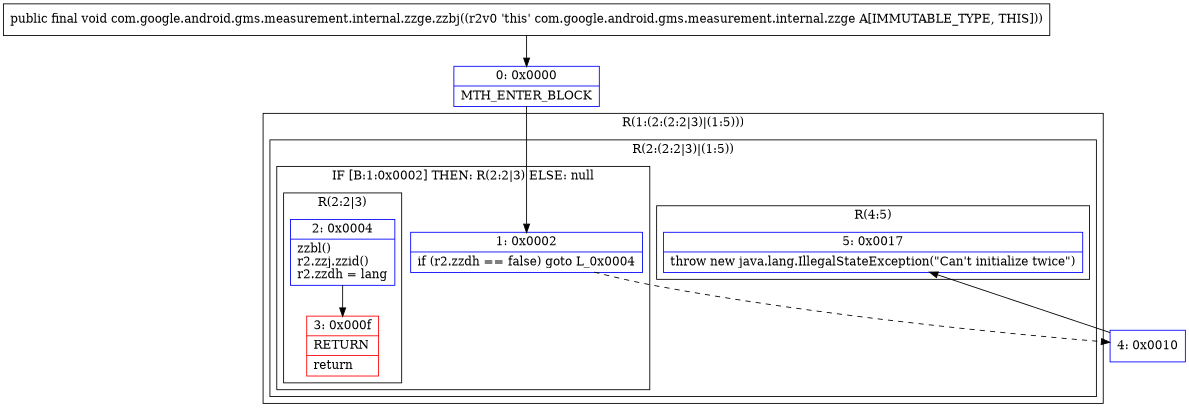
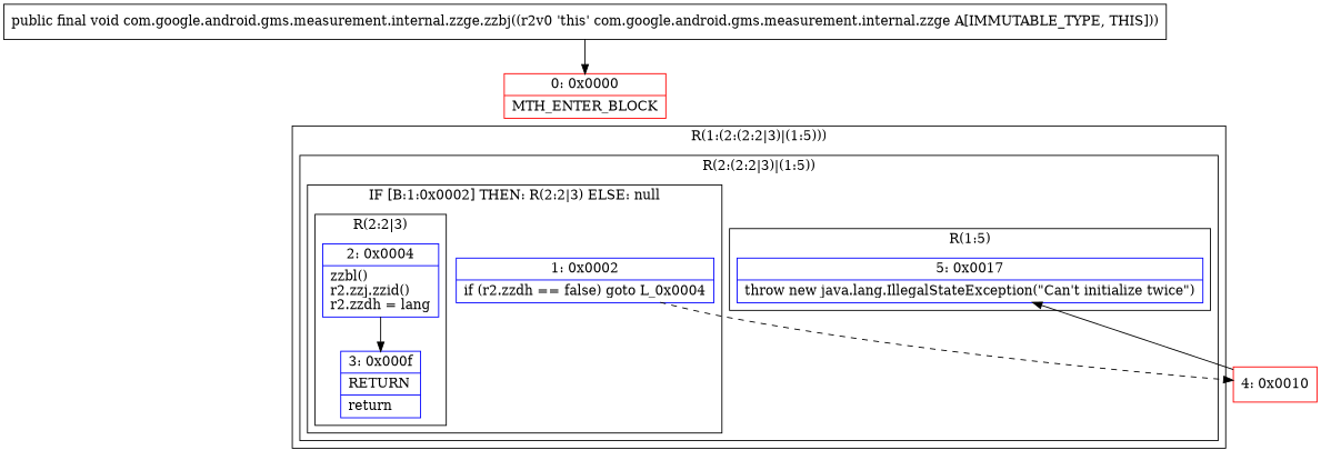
  digraph {
    node [color=blue shape=record]
    n1 [label="{2\:\ 0x0004|zzbl()\lr2.zzj.zzid()\lr2.zzdh = lang\l}"]
-   n2 [color=red label="{3\:\ 0x000f|RETURN\l|return\l}"]
+   n2 [label="{3\:\ 0x000f|RETURN\l|return\l}"]
    n3 [label="{1\:\ 0x0002|if (r2.zzdh == false) goto L_0x0004\l}"]
    n4 [label="{5\:\ 0x0017|throw new java.lang.IllegalStateException(\"Can't initialize twice\")\l}"]
-   n5 [label="{4\:\ 0x0010}"]
-   n6 [label="{0\:\ 0x0000|MTH_ENTER_BLOCK\l}"]
+   n5 [color=red label="{4\:\ 0x0010}"]
+   n6 [color=red label="{0\:\ 0x0000|MTH_ENTER_BLOCK\l}"]
    n7 [label="{public final void com.google.android.gms.measurement.internal.zzge.zzbj((r2v0 'this' com.google.android.gms.measurement.internal.zzge A[IMMUTABLE_TYPE, THIS])) }" color=""]
    subgraph cluster_1 {
      label="R(1:(2:(2:2|3)|(1:5)))"
      subgraph cluster_2 {
        label="R(2:(2:2|3)|(1:5))"
        subgraph cluster_3 {
          label="IF [B:1:0x0002] THEN: R(2:2|3) ELSE: null"
          n3
          subgraph cluster_4 {
            label="R(2:2|3)"
            n1
            n2
          }
        }
        subgraph cluster_5 {
-         label="R(4:5)"
+         label="R(1:5)"
          n4
        }
      }
    }
    n1 -> n2
    n3 -> n5 [style=dashed]
    n5 -> n4
-   n6 -> n3
    n7 -> n6
  }
